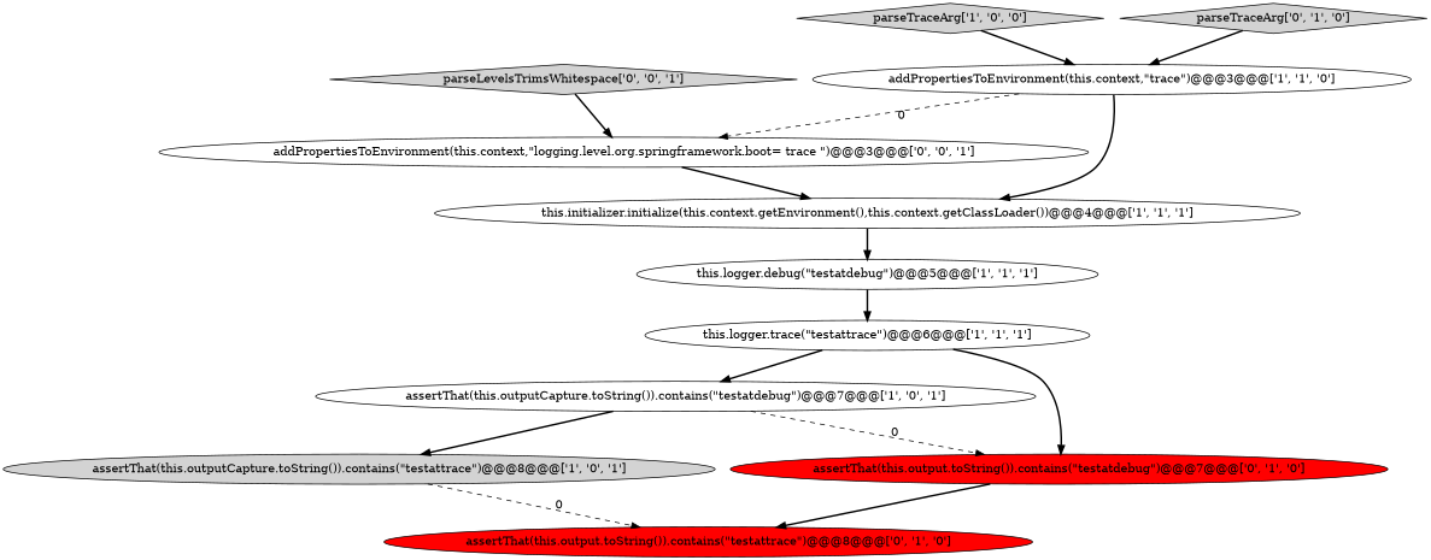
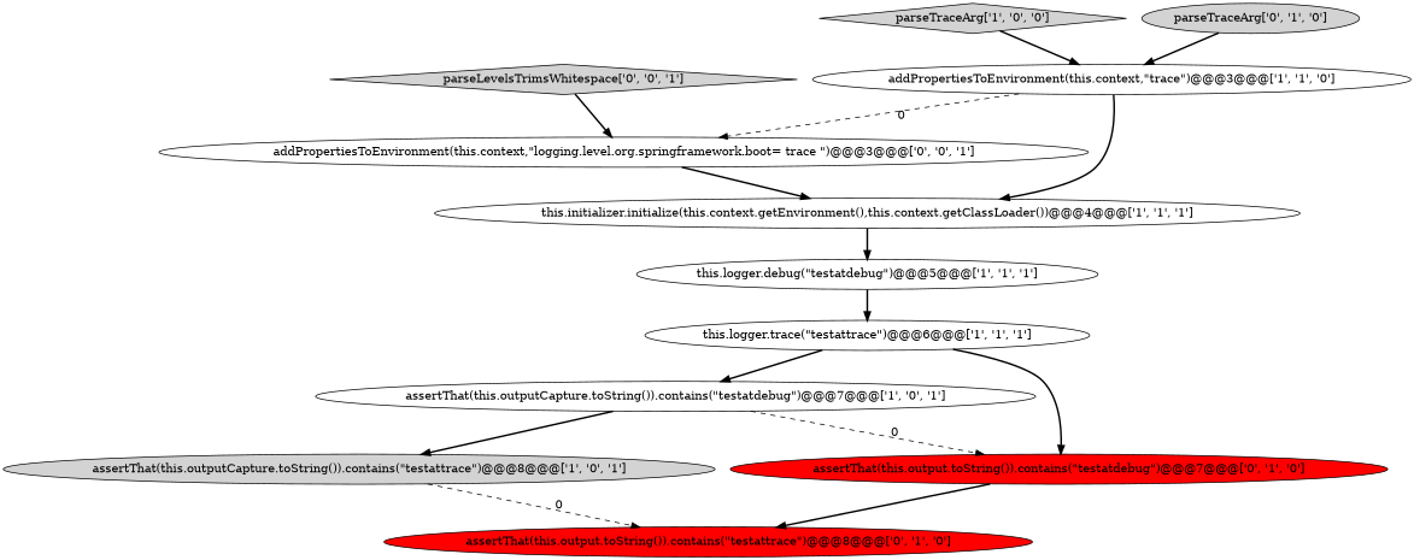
  digraph {
    node [fillcolor=white shape=ellipse style=filled]
    edge [style=bold]
    n1 [label="addPropertiesToEnvironment(this.context,\"trace\")@@@3@@@['1', '1', '0']"]
    n2 [label="this.initializer.initialize(this.context.getEnvironment(),this.context.getClassLoader())@@@4@@@['1', '1', '1']"]
    n3 [label="addPropertiesToEnvironment(this.context,\"logging.level.org.springframework.boot= trace \")@@@3@@@['0', '0', '1']"]
    n4 [label="this.logger.debug(\"testatdebug\")@@@5@@@['1', '1', '1']"]
    n5 [label="this.logger.trace(\"testattrace\")@@@6@@@['1', '1', '1']"]
    n6 [fillcolor=lightgray label="parseTraceArg['1', '0', '0']" shape=diamond]
-   n7 [fillcolor=lightgray label="parseTraceArg['0', '1', '0']" shape=diamond]
+   n7 [fillcolor=lightgray label="parseTraceArg['0', '1', '0']"]
    n8 [label="assertThat(this.outputCapture.toString()).contains(\"testatdebug\")@@@7@@@['1', '0', '1']"]
    n9 [fillcolor=red label="assertThat(this.output.toString()).contains(\"testatdebug\")@@@7@@@['0', '1', '0']"]
    n10 [fillcolor=lightgray label="assertThat(this.outputCapture.toString()).contains(\"testattrace\")@@@8@@@['1', '0', '1']"]
    n11 [fillcolor=red label="assertThat(this.output.toString()).contains(\"testattrace\")@@@8@@@['0', '1', '0']"]
    n12 [fillcolor=lightgray label="parseLevelsTrimsWhitespace['0', '0', '1']" shape=diamond]
    n1 -> n2
    n1 -> n3 [label=0 style=dashed]
    n2 -> n4
    n3 -> n2
    n4 -> n5
    n5 -> n8
    n5 -> n9
    n6 -> n1
    n7 -> n1
    n8 -> n9 [label=0 style=dashed]
    n8 -> n10
    n9 -> n11
    n10 -> n11 [label=0 style=dashed]
    n12 -> n3
  }
